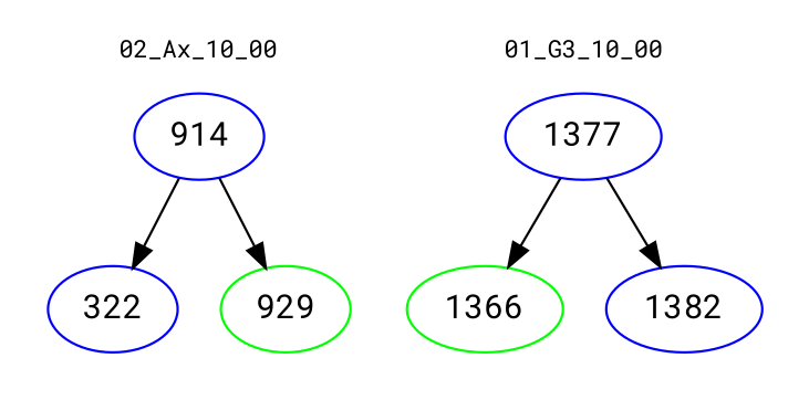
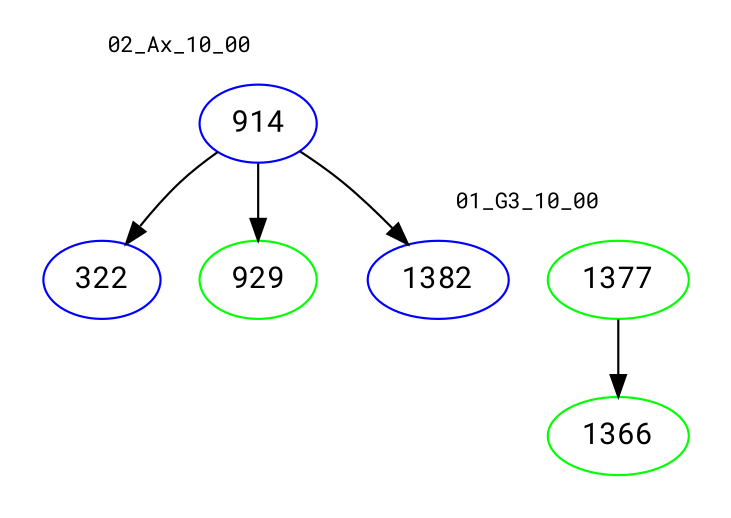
  digraph {
    fontname="Roboto Mono"
    node [color=blue fontname="Roboto Mono"]
    edge [color=black fontname="Roboto Mono"]
    n1 [label=914]
    n2 [label=322]
    n3 [color=green label=929]
-   n4 [label=1377]
+   n4 [color=green label=1377]
    n5 [color=green label=1366]
    n6 [label=1382]
    subgraph cluster_1 {
      color=white
      fontsize=10
      label="02_Ax_10_00"
      n1
      n2
      n3
    }
    subgraph cluster_2 {
      color=white
      fontsize=10
      label="01_G3_10_00"
      n4
      n5
      n6
    }
    n1 -> n2
    n1 -> n3
    n4 -> n5
-   n4 -> n6
+   n1 -> n6
  }
